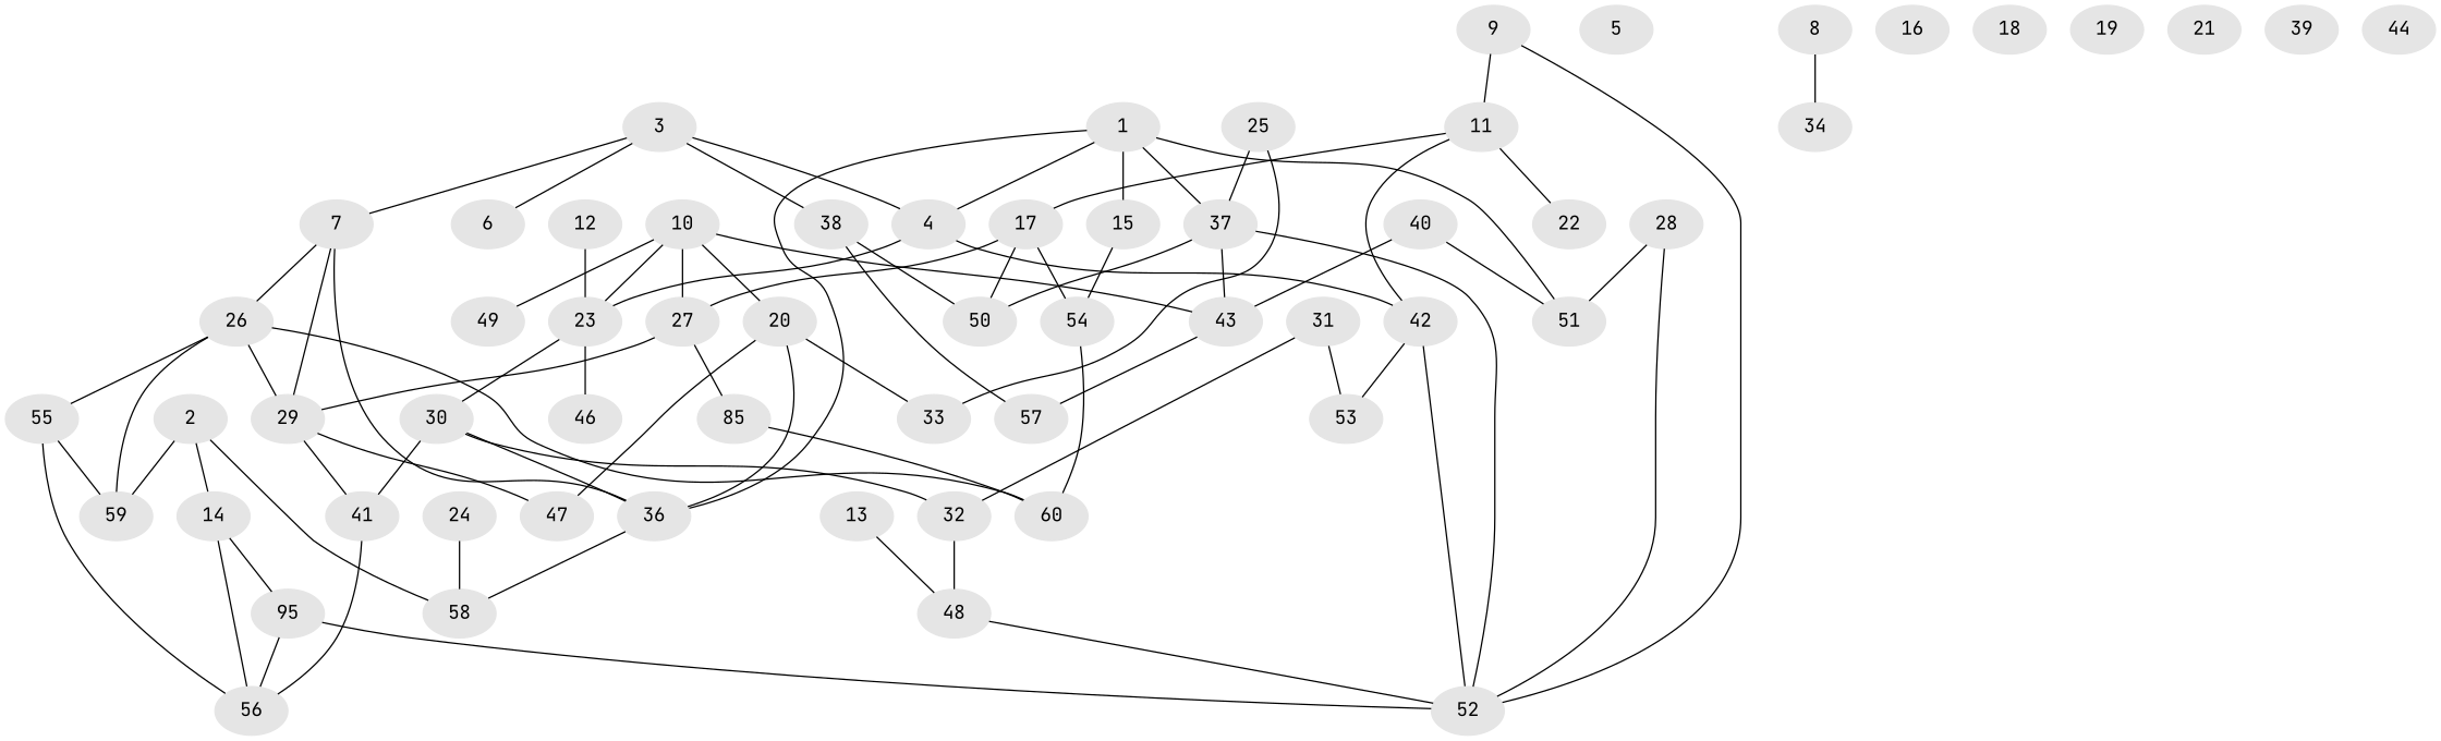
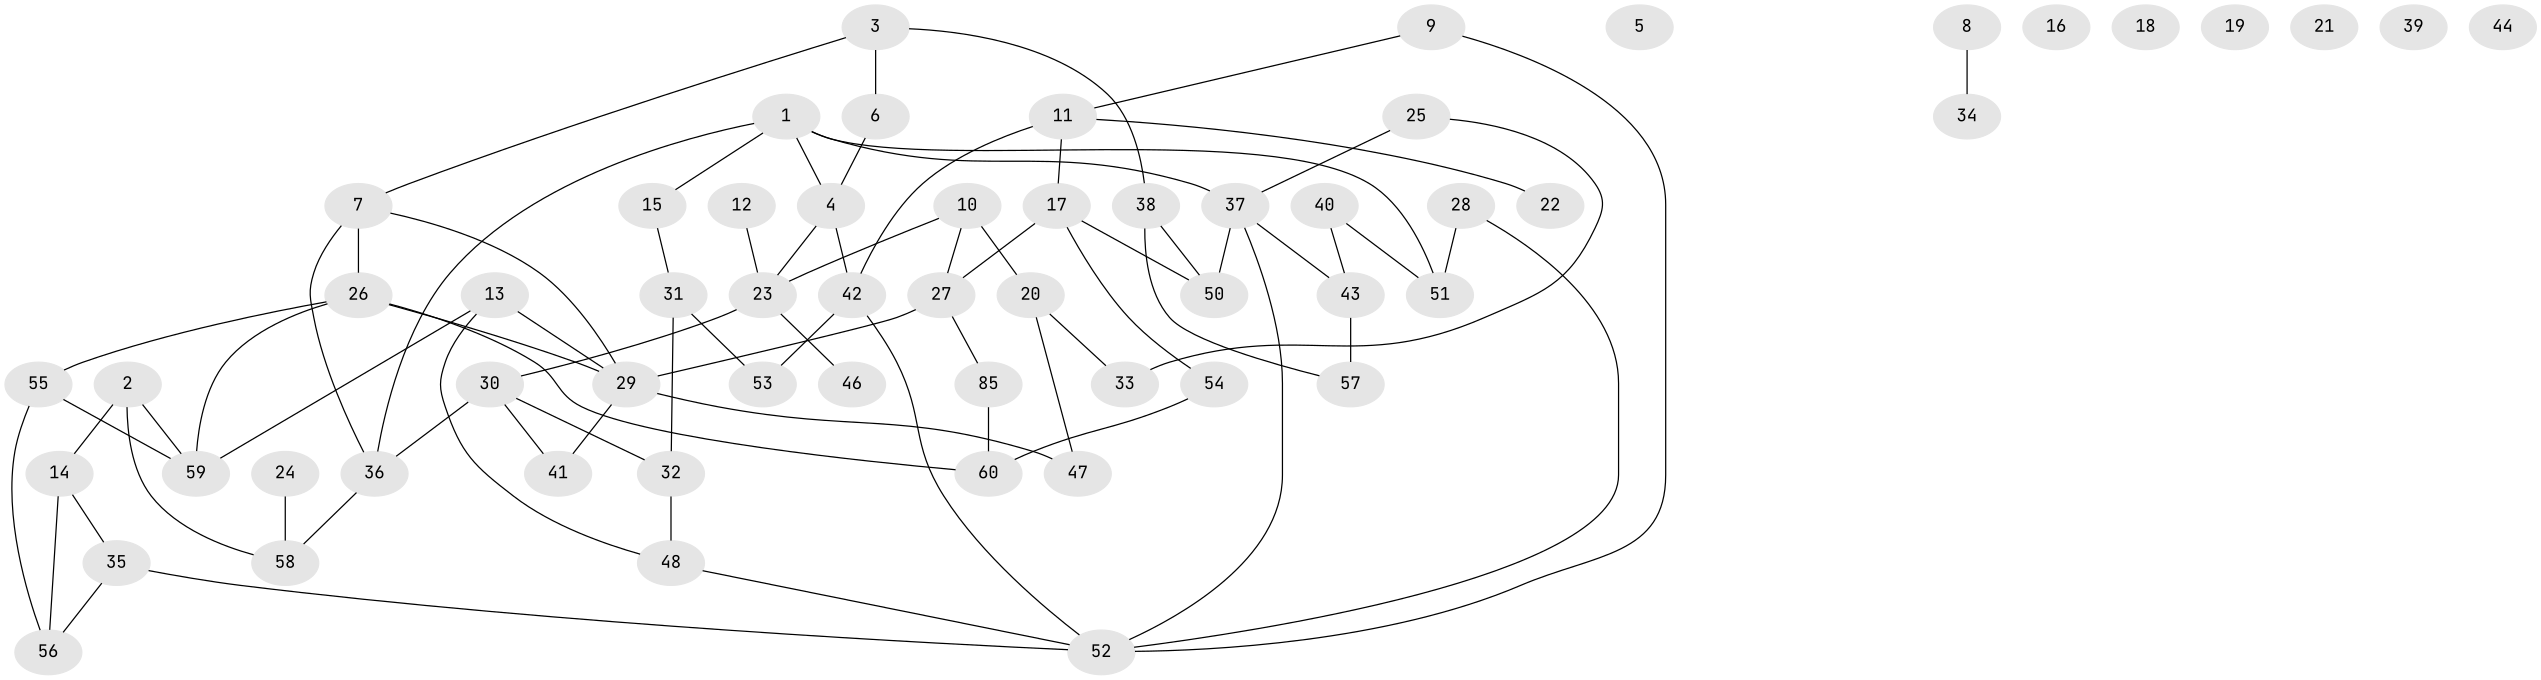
  graph {
    fontname="JetBrains Mono"
    node [color=gray90 fontname="JetBrains Mono" style=filled]
    edge [fontname="JetBrains Mono"]
    1
    4
    15
    36
    37
    51
    23
    42
    54
    58
    52
    43
    50
    2
    14
    59
-   35 [label=95]
+   35
    56
    3
    6
    7
    38
    26
    29
    57
    30
    46
    53
    5
    55
    60
    47
    41
    8
    34
    9
    11
    17
    22
    10
    20
    27
-   49
    33
    n45 [label=85]
    12
    13
    48
    16
    18
    19
    21
    32
    24
    25
    28
    31
    39
    40
    44
    1 -- 4
    1 -- 15
    1 -- 36
    1 -- 37
    1 -- 51
    4 -- 23
    4 -- 42
-   15 -- 54
+   15 -- 31
    36 -- 58
    37 -- 52
    37 -- 43
    37 -- 50
    23 -- 30
    23 -- 46
    42 -- 52
    42 -- 53
    54 -- 60
    43 -- 57
    2 -- 58
    2 -- 14
    2 -- 59
    14 -- 35
    14 -- 56
    35 -- 52
    35 -- 56
-   3 -- 4
+   6 -- 4
    3 -- 6
    3 -- 7
    3 -- 38
    7 -- 36
    7 -- 26
    7 -- 29
    38 -- 50
    38 -- 57
    26 -- 59
    26 -- 29
    26 -- 55
    26 -- 60
    29 -- 47
    29 -- 41
    30 -- 36
    30 -- 41
    30 -- 32
    55 -- 59
    55 -- 56
-   41 -- 56
    8 -- 34
    9 -- 52
    9 -- 11
    11 -- 42
    11 -- 17
    11 -- 22
    17 -- 54
    17 -- 50
    17 -- 27
    10 -- 23
-   10 -- 43
    10 -- 20
    10 -- 27
-   10 -- 49
-   20 -- 36
    20 -- 47
    20 -- 33
    27 -- 29
    27 -- n45
    n45 -- 60
    12 -- 23
+   13 -- 59
+   13 -- 29
    13 -- 48
    48 -- 52
    32 -- 48
    24 -- 58
    25 -- 37
    25 -- 33
    28 -- 51
    28 -- 52
    31 -- 53
    31 -- 32
    40 -- 51
    40 -- 43
  }
